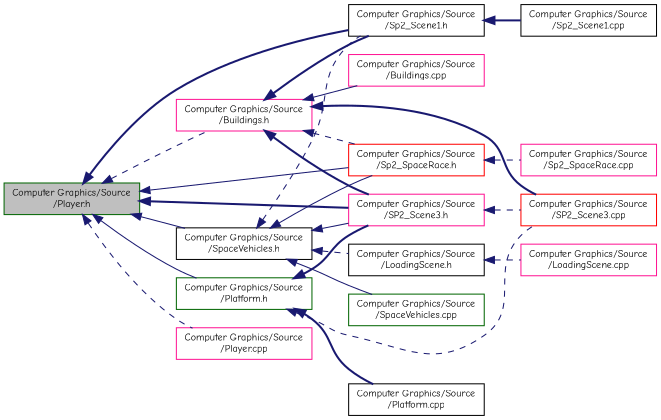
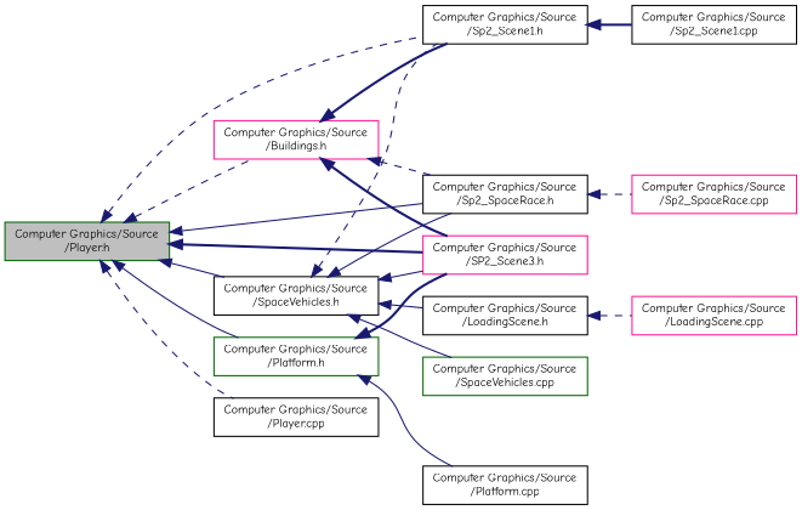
  digraph {
    fontname="Comic Neue"
    rankdir=LR
    node [color=deeppink fontname="Comic Neue" fontsize=10 shape=record]
    edge [color=midnightblue dir=back fontname="Comic Neue" fontsize=10 labelfontname=Helvetica labelfontsize=10 style=dashed]
    n1 [color=darkgreen fillcolor=grey75 fontcolor=black height=0.2 label="Computer Graphics/Source\l/Player.h" style=filled width=0.4]
    n2 [height=0.2 label="Computer Graphics/Source\l/Buildings.h" width=0.4]
    n3 [color=black height=0.2 label="Computer Graphics/Source\l/Sp2_Scene1.h" width=0.4]
    n4 [height=0.2 label="Computer Graphics/Source\l/SP2_Scene3.h" width=0.4]
-   n5 [color=red height=0.2 label="Computer Graphics/Source\l/Sp2_SpaceRace.h" width=0.4]
+   n5 [color=black height=0.2 label="Computer Graphics/Source\l/Sp2_SpaceRace.h" width=0.4]
    n6 [color=black height=0.2 label="Computer Graphics/Source\l/SpaceVehicles.h" width=0.4]
    n7 [color=darkgreen height=0.2 label="Computer Graphics/Source\l/Platform.h" width=0.4]
-   n8 [height=0.2 label="Computer Graphics/Source\l/Player.cpp" width=0.4]
-   n9 [height=0.2 label="Computer Graphics/Source\l/Buildings.cpp" width=0.4]
-   n10 [color=red height=0.2 label="Computer Graphics/Source\l/SP2_Scene3.cpp" width=0.4]
+   n8 [color=black height=0.2 label="Computer Graphics/Source\l/Player.cpp" width=0.4]
    n11 [color=black height=0.2 label="Computer Graphics/Source\l/Sp2_Scene1.cpp" width=0.4]
    n12 [height=0.2 label="Computer Graphics/Source\l/Sp2_SpaceRace.cpp" width=0.4]
    n13 [color=black height=0.2 label="Computer Graphics/Source\l/LoadingScene.h" width=0.4]
    n14 [color=darkgreen height=0.2 label="Computer Graphics/Source\l/SpaceVehicles.cpp" width=0.4]
    n15 [color=black height=0.2 label="Computer Graphics/Source\l/Platform.cpp" width=0.4]
    n16 [height=0.2 label="Computer Graphics/Source\l/LoadingScene.cpp" width=0.4]
    n1 -> n2
-   n1 -> n3 [style=bold]
+   n1 -> n3
    n1 -> n4 [style=bold]
    n1 -> n5 [style=solid]
    n1 -> n6 [style=solid]
    n1 -> n7 [style=solid]
    n1 -> n8
    n2 -> n3 [style=bold]
    n2 -> n4 [style=bold]
    n2 -> n5
-   n2 -> n9 [style=solid]
-   n2 -> n10 [style=bold]
    n3 -> n11 [style=bold]
-   n4 -> n10
    n5 -> n12
    n6 -> n3
    n6 -> n4 [style=solid]
    n6 -> n5 [style=solid]
-   n6 -> n13
+   n6 -> n13 [style=solid]
    n6 -> n14 [style=solid]
    n7 -> n4 [style=bold]
-   n7 -> n10
-   n7 -> n15 [style=bold]
+   n7 -> n15 [style=solid]
    n13 -> n16
  }
